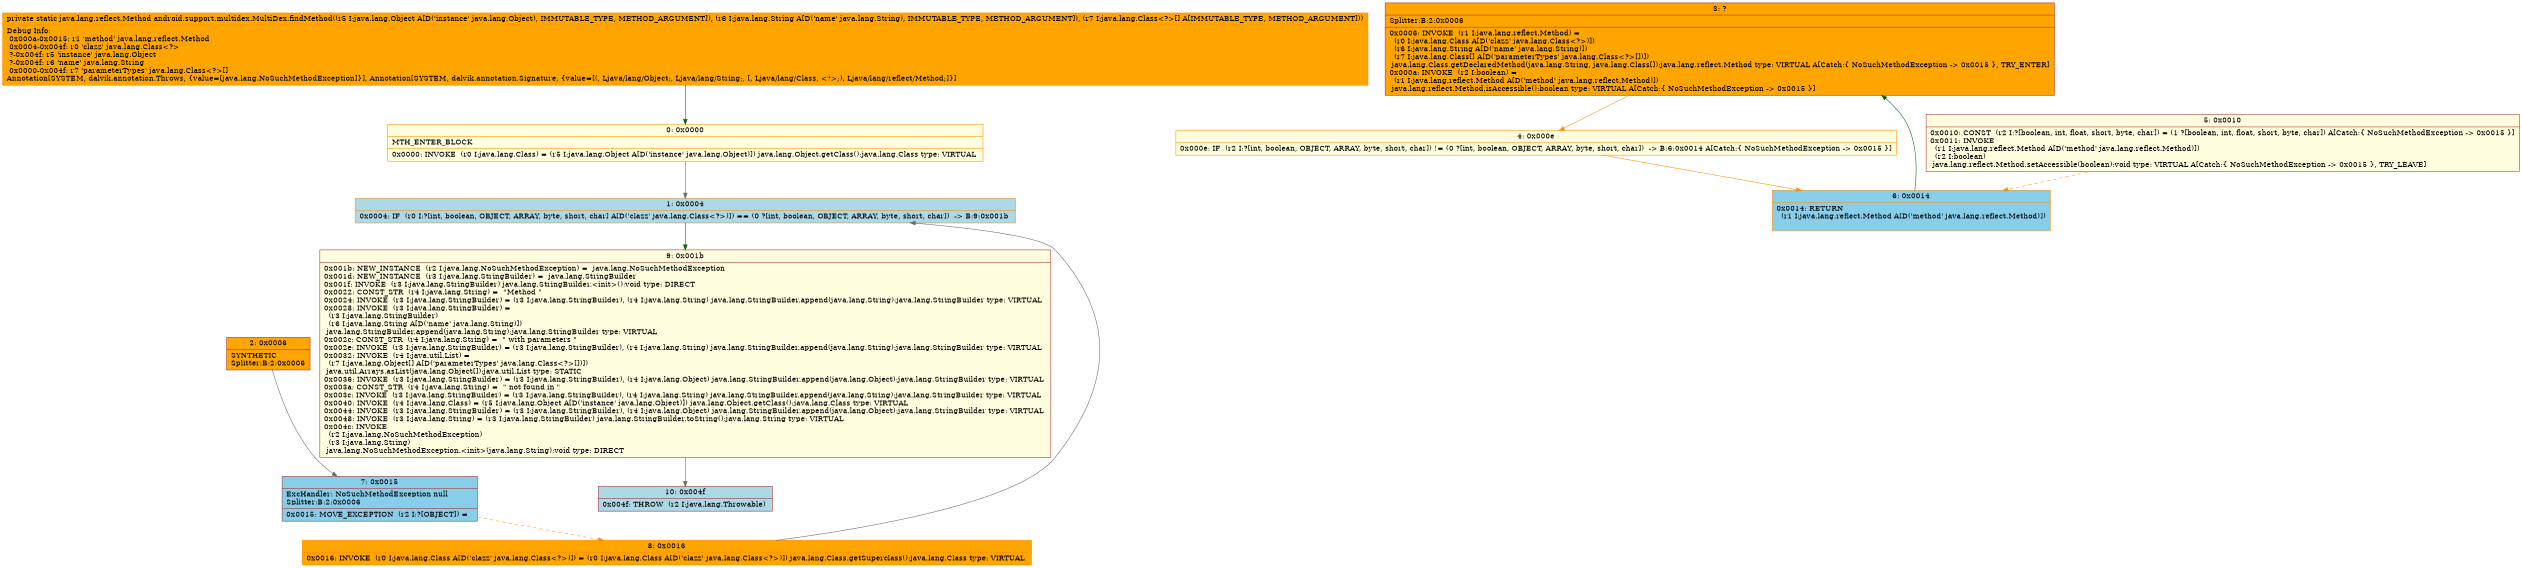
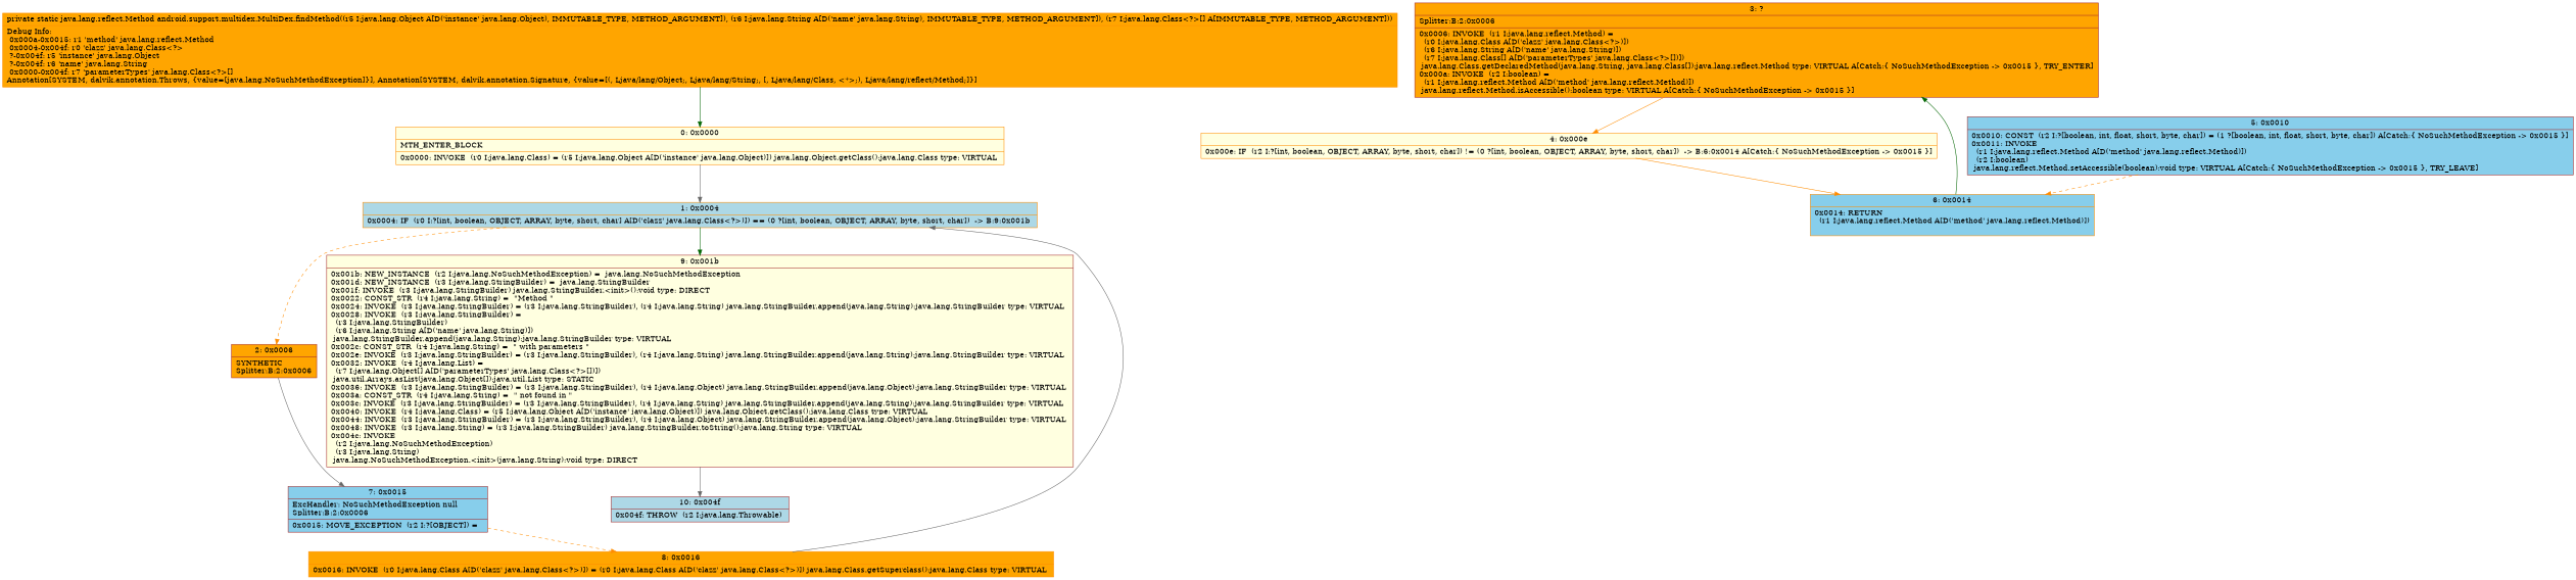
  digraph {
    node [color=darkorange fillcolor=lightyellow shape=record style=filled]
    edge [color=darkorange]
    n1 [label="{0\:\ 0x0000|MTH_ENTER_BLOCK\l|0x0000: INVOKE  (r0 I:java.lang.Class) = (r5 I:java.lang.Object A[D('instance' java.lang.Object)]) java.lang.Object.getClass():java.lang.Class type: VIRTUAL \l}"]
    n2 [fillcolor=lightblue label="{1\:\ 0x0004|0x0004: IF  (r0 I:?[int, boolean, OBJECT, ARRAY, byte, short, char] A[D('clazz' java.lang.Class\<?\>)]) == (0 ?[int, boolean, OBJECT, ARRAY, byte, short, char])  \-\> B:9:0x001b \l}"]
    n3 [color=brown fillcolor=orange label="{2\:\ 0x0006|SYNTHETIC\lSplitter:B:2:0x0006\l}"]
-   n4 [color=brown label="{9\:\ 0x001b|0x001b: NEW_INSTANCE  (r2 I:java.lang.NoSuchMethodException) =  java.lang.NoSuchMethodException \l0x001d: NEW_INSTANCE  (r3 I:java.lang.StringBuilder) =  java.lang.StringBuilder \l0x001f: INVOKE  (r3 I:java.lang.StringBuilder) java.lang.StringBuilder.\<init\>():void type: DIRECT \l0x0022: CONST_STR  (r4 I:java.lang.String) =  \"Method \" \l0x0024: INVOKE  (r3 I:java.lang.StringBuilder) = (r3 I:java.lang.StringBuilder), (r4 I:java.lang.String) java.lang.StringBuilder.append(java.lang.String):java.lang.StringBuilder type: VIRTUAL \l0x0028: INVOKE  (r3 I:java.lang.StringBuilder) = \l  (r3 I:java.lang.StringBuilder)\l  (r6 I:java.lang.String A[D('name' java.lang.String)])\l java.lang.StringBuilder.append(java.lang.String):java.lang.StringBuilder type: VIRTUAL \l0x002c: CONST_STR  (r4 I:java.lang.String) =  \" with parameters \" \l0x002e: INVOKE  (r3 I:java.lang.StringBuilder) = (r3 I:java.lang.StringBuilder), (r4 I:java.lang.String) java.lang.StringBuilder.append(java.lang.String):java.lang.StringBuilder type: VIRTUAL \l0x0032: INVOKE  (r4 I:java.util.List) = \l  (r7 I:java.lang.Object[] A[D('parameterTypes' java.lang.Class\<?\>[])])\l java.util.Arrays.asList(java.lang.Object[]):java.util.List type: STATIC \l0x0036: INVOKE  (r3 I:java.lang.StringBuilder) = (r3 I:java.lang.StringBuilder), (r4 I:java.lang.Object) java.lang.StringBuilder.append(java.lang.Object):java.lang.StringBuilder type: VIRTUAL \l0x003a: CONST_STR  (r4 I:java.lang.String) =  \" not found in \" \l0x003c: INVOKE  (r3 I:java.lang.StringBuilder) = (r3 I:java.lang.StringBuilder), (r4 I:java.lang.String) java.lang.StringBuilder.append(java.lang.String):java.lang.StringBuilder type: VIRTUAL \l0x0040: INVOKE  (r4 I:java.lang.Class) = (r5 I:java.lang.Object A[D('instance' java.lang.Object)]) java.lang.Object.getClass():java.lang.Class type: VIRTUAL \l0x0044: INVOKE  (r3 I:java.lang.StringBuilder) = (r3 I:java.lang.StringBuilder), (r4 I:java.lang.Object) java.lang.StringBuilder.append(java.lang.Object):java.lang.StringBuilder type: VIRTUAL \l0x0048: INVOKE  (r3 I:java.lang.String) = (r3 I:java.lang.StringBuilder) java.lang.StringBuilder.toString():java.lang.String type: VIRTUAL \l0x004c: INVOKE  \l  (r2 I:java.lang.NoSuchMethodException)\l  (r3 I:java.lang.String)\l java.lang.NoSuchMethodException.\<init\>(java.lang.String):void type: DIRECT \l}"]
+   n4 [color=brown label="{9\:\ 0x001b|0x001b: NEW_INSTANCE  (r2 I:java.lang.NoSuchMethodException) =  java.lang.NoSuchMethodException \l0x001d: NEW_INSTANCE  (r3 I:java.lang.StringBuilder) =  java.lang.StringBuilder \l0x001f: INVOKE  (r3 I:java.lang.StringBuilder) java.lang.StringBuilder.\<init\>():void type: DIRECT \l0x0022: CONST_STR  (r4 I:java.lang.String) =  \"Method \" \l0x0024: INVOKE  (r3 I:java.lang.StringBuilder) = (r3 I:java.lang.StringBuilder), (r4 I:java.lang.String) java.lang.StringBuilder.append(java.lang.String):java.lang.StringBuilder type: VIRTUAL \l0x0028: INVOKE  (r3 I:java.lang.StringBuilder) = \l  (r3 I:java.lang.StringBuilder)\l  (r6 I:java.lang.String A[D('name' java.lang.String)])\l java.lang.StringBuilder.append(java.lang.String):java.lang.StringBuilder type: VIRTUAL \l0x002c: CONST_STR  (r4 I:java.lang.String) =  \" with parameters \" \l0x002e: INVOKE  (r3 I:java.lang.StringBuilder) = (r3 I:java.lang.StringBuilder), (r4 I:java.lang.String) java.lang.StringBuilder.append(java.lang.String):java.lang.StringBuilder type: VIRTUAL \l0x0032: INVOKE  (r4 I:java.lang.List) = \l  (r7 I:java.lang.Object[] A[D('parameterTypes' java.lang.Class\<?\>[])])\l java.util.Arrays.asList(java.lang.Object[]):java.util.List type: STATIC \l0x0036: INVOKE  (r3 I:java.lang.StringBuilder) = (r3 I:java.lang.StringBuilder), (r4 I:java.lang.Object) java.lang.StringBuilder.append(java.lang.Object):java.lang.StringBuilder type: VIRTUAL \l0x003a: CONST_STR  (r4 I:java.lang.String) =  \" not found in \" \l0x003c: INVOKE  (r3 I:java.lang.StringBuilder) = (r3 I:java.lang.StringBuilder), (r4 I:java.lang.String) java.lang.StringBuilder.append(java.lang.String):java.lang.StringBuilder type: VIRTUAL \l0x0040: INVOKE  (r4 I:java.lang.Class) = (r5 I:java.lang.Object A[D('instance' java.lang.Object)]) java.lang.Object.getClass():java.lang.Class type: VIRTUAL \l0x0044: INVOKE  (r3 I:java.lang.StringBuilder) = (r3 I:java.lang.StringBuilder), (r4 I:java.lang.Object) java.lang.StringBuilder.append(java.lang.Object):java.lang.StringBuilder type: VIRTUAL \l0x0048: INVOKE  (r3 I:java.lang.String) = (r3 I:java.lang.StringBuilder) java.lang.StringBuilder.toString():java.lang.String type: VIRTUAL \l0x004c: INVOKE  \l  (r2 I:java.lang.NoSuchMethodException)\l  (r3 I:java.lang.String)\l java.lang.NoSuchMethodException.\<init\>(java.lang.String):void type: DIRECT \l}"]
    n5 [color=brown fillcolor=skyblue label="{7\:\ 0x0015|ExcHandler: NoSuchMethodException null\lSplitter:B:2:0x0006\l|0x0015: MOVE_EXCEPTION  (r2 I:?[OBJECT]) =  \l}"]
    n6 [color=brown fillcolor=lightblue label="{10\:\ 0x004f|0x004f: THROW  (r2 I:java.lang.Throwable) \l}"]
    n7 [color=brown fillcolor=orange label="{3\:\ ?|Splitter:B:2:0x0006\l|0x0006: INVOKE  (r1 I:java.lang.reflect.Method) = \l  (r0 I:java.lang.Class A[D('clazz' java.lang.Class\<?\>)])\l  (r6 I:java.lang.String A[D('name' java.lang.String)])\l  (r7 I:java.lang.Class[] A[D('parameterTypes' java.lang.Class\<?\>[])])\l java.lang.Class.getDeclaredMethod(java.lang.String, java.lang.Class[]):java.lang.reflect.Method type: VIRTUAL A[Catch:\{ NoSuchMethodException \-\> 0x0015 \}, TRY_ENTER]\l0x000a: INVOKE  (r2 I:boolean) = \l  (r1 I:java.lang.reflect.Method A[D('method' java.lang.reflect.Method)])\l java.lang.reflect.Method.isAccessible():boolean type: VIRTUAL A[Catch:\{ NoSuchMethodException \-\> 0x0015 \}]\l}"]
    n8 [label="{4\:\ 0x000e|0x000e: IF  (r2 I:?[int, boolean, OBJECT, ARRAY, byte, short, char]) != (0 ?[int, boolean, OBJECT, ARRAY, byte, short, char])  \-\> B:6:0x0014 A[Catch:\{ NoSuchMethodException \-\> 0x0015 \}]\l}"]
    n9 [fillcolor=orange label="{8\:\ 0x0016|0x0016: INVOKE  (r0 I:java.lang.Class A[D('clazz' java.lang.Class\<?\>)]) = (r0 I:java.lang.Class A[D('clazz' java.lang.Class\<?\>)]) java.lang.Class.getSuperclass():java.lang.Class type: VIRTUAL \l}"]
    n10 [fillcolor=skyblue label="{6\:\ 0x0014|0x0014: RETURN  \l  (r1 I:java.lang.reflect.Method A[D('method' java.lang.reflect.Method)])\l \l}"]
-   n11 [color=brown label="{5\:\ 0x0010|0x0010: CONST  (r2 I:?[boolean, int, float, short, byte, char]) = (1 ?[boolean, int, float, short, byte, char]) A[Catch:\{ NoSuchMethodException \-\> 0x0015 \}]\l0x0011: INVOKE  \l  (r1 I:java.lang.reflect.Method A[D('method' java.lang.reflect.Method)])\l  (r2 I:boolean)\l java.lang.reflect.Method.setAccessible(boolean):void type: VIRTUAL A[Catch:\{ NoSuchMethodException \-\> 0x0015 \}, TRY_LEAVE]\l}"]
+   n11 [color=brown fillcolor=skyblue label="{5\:\ 0x0010|0x0010: CONST  (r2 I:?[boolean, int, float, short, byte, char]) = (1 ?[boolean, int, float, short, byte, char]) A[Catch:\{ NoSuchMethodException \-\> 0x0015 \}]\l0x0011: INVOKE  \l  (r1 I:java.lang.reflect.Method A[D('method' java.lang.reflect.Method)])\l  (r2 I:boolean)\l java.lang.reflect.Method.setAccessible(boolean):void type: VIRTUAL A[Catch:\{ NoSuchMethodException \-\> 0x0015 \}, TRY_LEAVE]\l}"]
    n12 [fillcolor=orange label="{private static java.lang.reflect.Method android.support.multidex.MultiDex.findMethod((r5 I:java.lang.Object A[D('instance' java.lang.Object), IMMUTABLE_TYPE, METHOD_ARGUMENT]), (r6 I:java.lang.String A[D('name' java.lang.String), IMMUTABLE_TYPE, METHOD_ARGUMENT]), (r7 I:java.lang.Class\<?\>[] A[IMMUTABLE_TYPE, METHOD_ARGUMENT]))  | Debug Info:\l  0x000a\-0x0015: r1 'method' java.lang.reflect.Method\l  0x0004\-0x004f: r0 'clazz' java.lang.Class\<?\>\l  ?\-0x004f: r5 'instance' java.lang.Object\l  ?\-0x004f: r6 'name' java.lang.String\l  0x0000\-0x004f: r7 'parameterTypes' java.lang.Class\<?\>[]\lAnnotation[SYSTEM, dalvik.annotation.Throws, \{value=[java.lang.NoSuchMethodException]\}], Annotation[SYSTEM, dalvik.annotation.Signature, \{value=[(, Ljava\/lang\/Object;, Ljava\/lang\/String;, [, Ljava\/lang\/Class, \<*\>;), Ljava\/lang\/reflect\/Method;]\}]\l}"]
    n1 -> n2 [color=gray40]
+   n2 -> n3 [style=dashed]
    n2 -> n4 [color=darkgreen]
    n3 -> n5 [color=gray40]
    n4 -> n6 [color=gray40]
    n5 -> n9 [style=dashed]
    n7 -> n8
    n8 -> n10
    n9 -> n2 [color=gray40]
    n10 -> n7 [color=darkgreen]
    n11 -> n10 [style=dashed]
    n12 -> n1 [color=darkgreen]
  }
